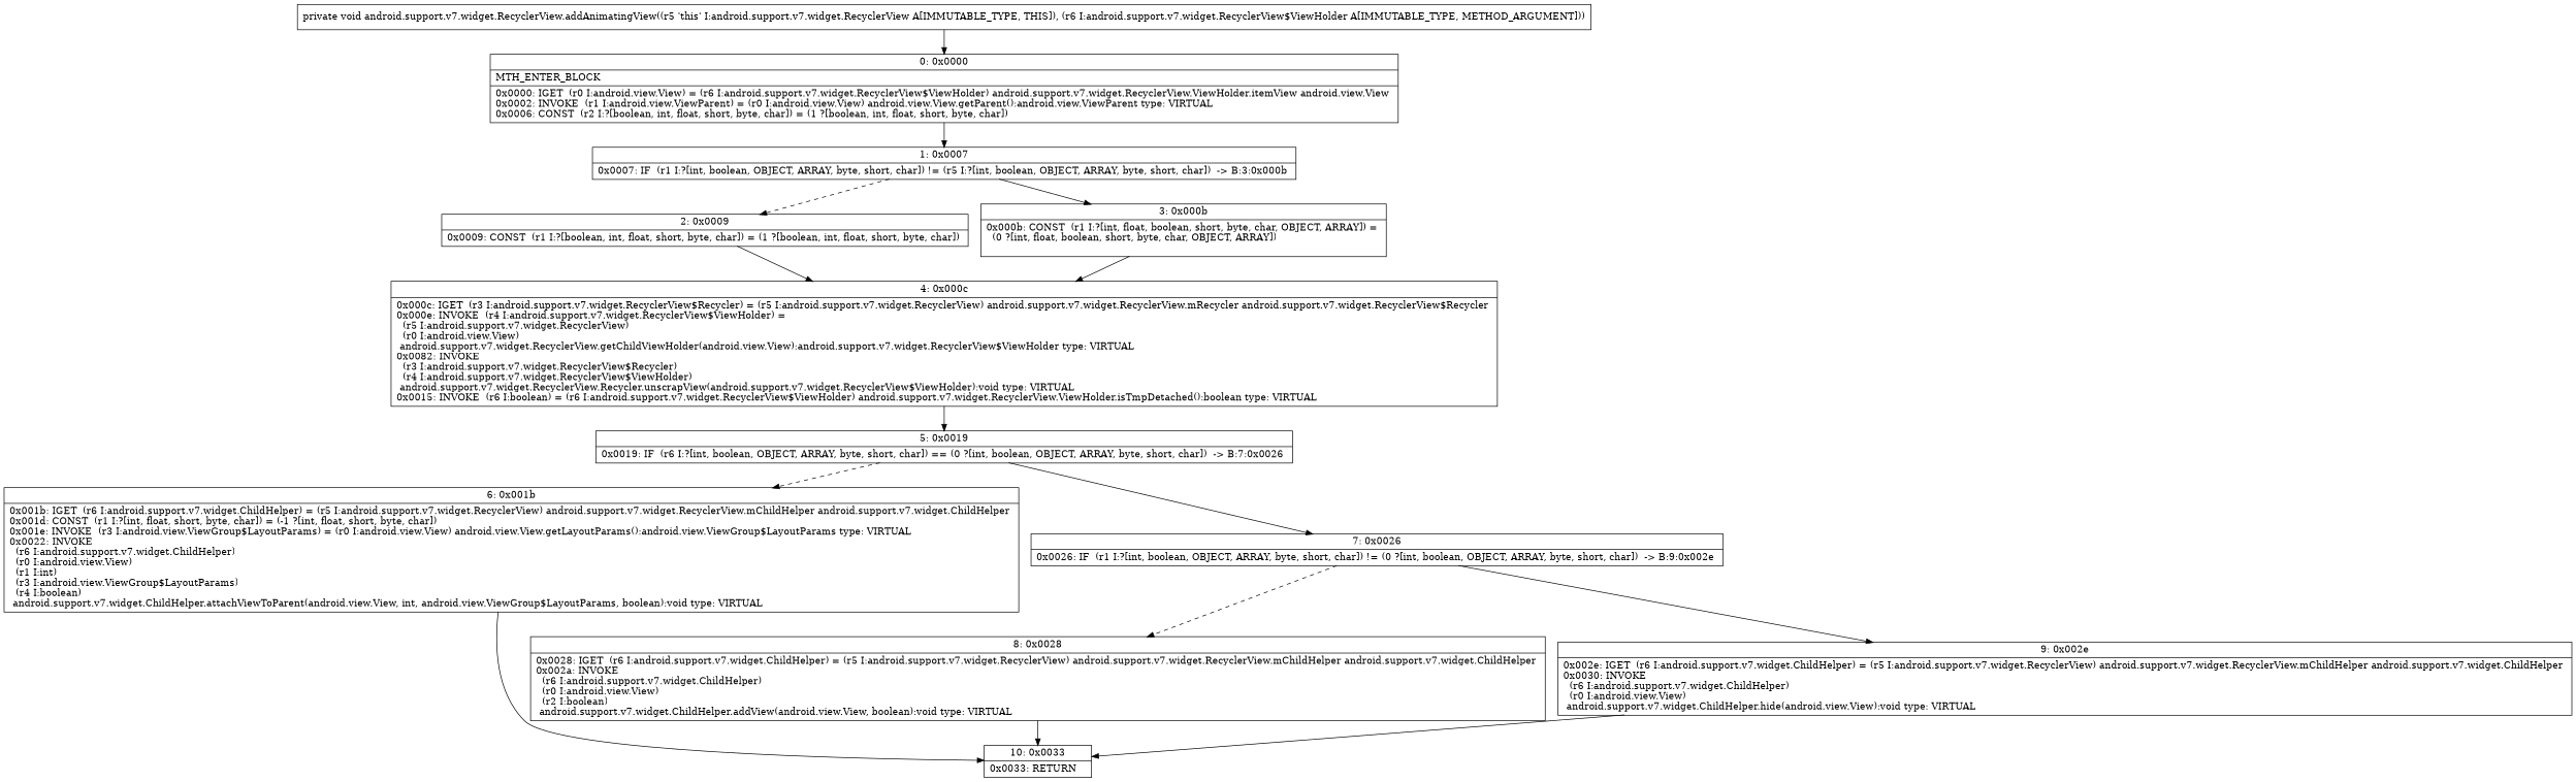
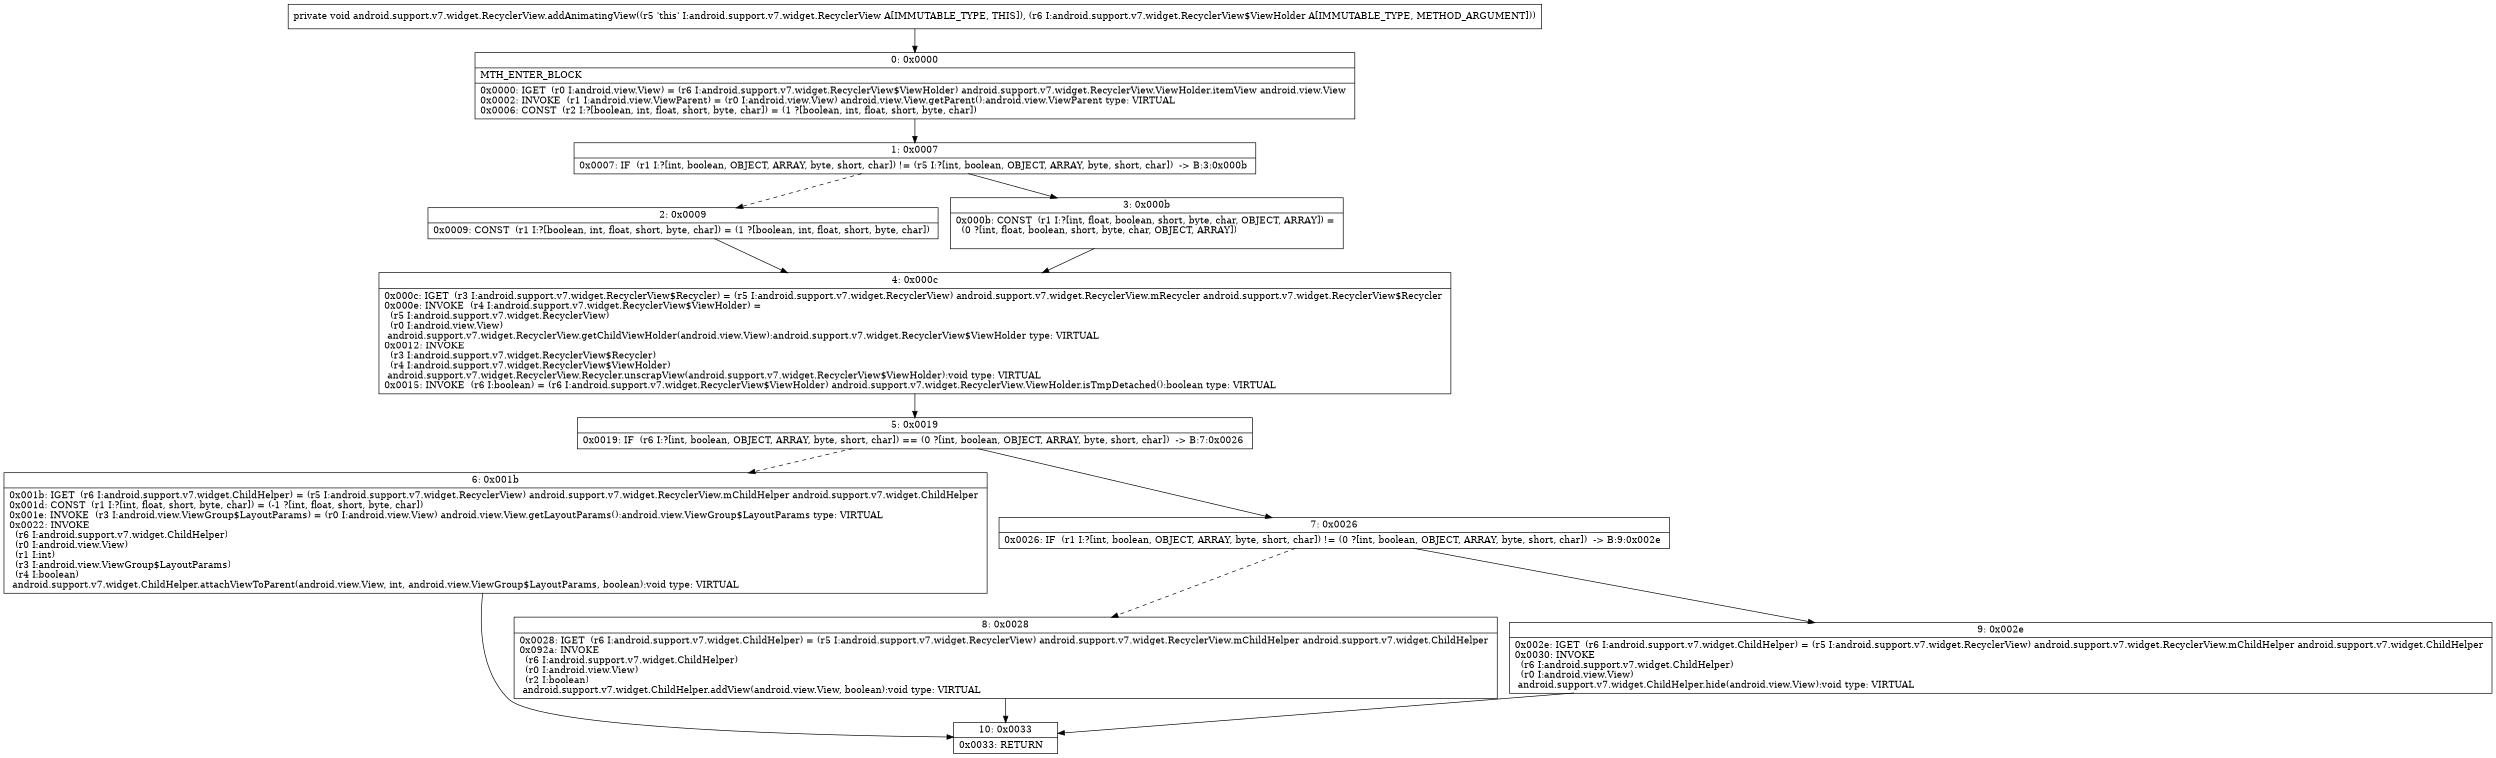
  digraph {
    node [shape=record]
    n1 [label="{0\:\ 0x0000|MTH_ENTER_BLOCK\l|0x0000: IGET  (r0 I:android.view.View) = (r6 I:android.support.v7.widget.RecyclerView$ViewHolder) android.support.v7.widget.RecyclerView.ViewHolder.itemView android.view.View \l0x0002: INVOKE  (r1 I:android.view.ViewParent) = (r0 I:android.view.View) android.view.View.getParent():android.view.ViewParent type: VIRTUAL \l0x0006: CONST  (r2 I:?[boolean, int, float, short, byte, char]) = (1 ?[boolean, int, float, short, byte, char]) \l}"]
    n2 [label="{1\:\ 0x0007|0x0007: IF  (r1 I:?[int, boolean, OBJECT, ARRAY, byte, short, char]) != (r5 I:?[int, boolean, OBJECT, ARRAY, byte, short, char])  \-\> B:3:0x000b \l}"]
    n3 [label="{2\:\ 0x0009|0x0009: CONST  (r1 I:?[boolean, int, float, short, byte, char]) = (1 ?[boolean, int, float, short, byte, char]) \l}"]
    n4 [label="{3\:\ 0x000b|0x000b: CONST  (r1 I:?[int, float, boolean, short, byte, char, OBJECT, ARRAY]) = \l  (0 ?[int, float, boolean, short, byte, char, OBJECT, ARRAY])\l \l}"]
-   n5 [label="{4\:\ 0x000c|0x000c: IGET  (r3 I:android.support.v7.widget.RecyclerView$Recycler) = (r5 I:android.support.v7.widget.RecyclerView) android.support.v7.widget.RecyclerView.mRecycler android.support.v7.widget.RecyclerView$Recycler \l0x000e: INVOKE  (r4 I:android.support.v7.widget.RecyclerView$ViewHolder) = \l  (r5 I:android.support.v7.widget.RecyclerView)\l  (r0 I:android.view.View)\l android.support.v7.widget.RecyclerView.getChildViewHolder(android.view.View):android.support.v7.widget.RecyclerView$ViewHolder type: VIRTUAL \l0x0082: INVOKE  \l  (r3 I:android.support.v7.widget.RecyclerView$Recycler)\l  (r4 I:android.support.v7.widget.RecyclerView$ViewHolder)\l android.support.v7.widget.RecyclerView.Recycler.unscrapView(android.support.v7.widget.RecyclerView$ViewHolder):void type: VIRTUAL \l0x0015: INVOKE  (r6 I:boolean) = (r6 I:android.support.v7.widget.RecyclerView$ViewHolder) android.support.v7.widget.RecyclerView.ViewHolder.isTmpDetached():boolean type: VIRTUAL \l}"]
+   n5 [label="{4\:\ 0x000c|0x000c: IGET  (r3 I:android.support.v7.widget.RecyclerView$Recycler) = (r5 I:android.support.v7.widget.RecyclerView) android.support.v7.widget.RecyclerView.mRecycler android.support.v7.widget.RecyclerView$Recycler \l0x000e: INVOKE  (r4 I:android.support.v7.widget.RecyclerView$ViewHolder) = \l  (r5 I:android.support.v7.widget.RecyclerView)\l  (r0 I:android.view.View)\l android.support.v7.widget.RecyclerView.getChildViewHolder(android.view.View):android.support.v7.widget.RecyclerView$ViewHolder type: VIRTUAL \l0x0012: INVOKE  \l  (r3 I:android.support.v7.widget.RecyclerView$Recycler)\l  (r4 I:android.support.v7.widget.RecyclerView$ViewHolder)\l android.support.v7.widget.RecyclerView.Recycler.unscrapView(android.support.v7.widget.RecyclerView$ViewHolder):void type: VIRTUAL \l0x0015: INVOKE  (r6 I:boolean) = (r6 I:android.support.v7.widget.RecyclerView$ViewHolder) android.support.v7.widget.RecyclerView.ViewHolder.isTmpDetached():boolean type: VIRTUAL \l}"]
    n6 [label="{5\:\ 0x0019|0x0019: IF  (r6 I:?[int, boolean, OBJECT, ARRAY, byte, short, char]) == (0 ?[int, boolean, OBJECT, ARRAY, byte, short, char])  \-\> B:7:0x0026 \l}"]
    n7 [label="{6\:\ 0x001b|0x001b: IGET  (r6 I:android.support.v7.widget.ChildHelper) = (r5 I:android.support.v7.widget.RecyclerView) android.support.v7.widget.RecyclerView.mChildHelper android.support.v7.widget.ChildHelper \l0x001d: CONST  (r1 I:?[int, float, short, byte, char]) = (\-1 ?[int, float, short, byte, char]) \l0x001e: INVOKE  (r3 I:android.view.ViewGroup$LayoutParams) = (r0 I:android.view.View) android.view.View.getLayoutParams():android.view.ViewGroup$LayoutParams type: VIRTUAL \l0x0022: INVOKE  \l  (r6 I:android.support.v7.widget.ChildHelper)\l  (r0 I:android.view.View)\l  (r1 I:int)\l  (r3 I:android.view.ViewGroup$LayoutParams)\l  (r4 I:boolean)\l android.support.v7.widget.ChildHelper.attachViewToParent(android.view.View, int, android.view.ViewGroup$LayoutParams, boolean):void type: VIRTUAL \l}"]
    n8 [label="{7\:\ 0x0026|0x0026: IF  (r1 I:?[int, boolean, OBJECT, ARRAY, byte, short, char]) != (0 ?[int, boolean, OBJECT, ARRAY, byte, short, char])  \-\> B:9:0x002e \l}"]
    n9 [label="{10\:\ 0x0033|0x0033: RETURN   \l}"]
-   n10 [label="{8\:\ 0x0028|0x0028: IGET  (r6 I:android.support.v7.widget.ChildHelper) = (r5 I:android.support.v7.widget.RecyclerView) android.support.v7.widget.RecyclerView.mChildHelper android.support.v7.widget.ChildHelper \l0x002a: INVOKE  \l  (r6 I:android.support.v7.widget.ChildHelper)\l  (r0 I:android.view.View)\l  (r2 I:boolean)\l android.support.v7.widget.ChildHelper.addView(android.view.View, boolean):void type: VIRTUAL \l}"]
+   n10 [label="{8\:\ 0x0028|0x0028: IGET  (r6 I:android.support.v7.widget.ChildHelper) = (r5 I:android.support.v7.widget.RecyclerView) android.support.v7.widget.RecyclerView.mChildHelper android.support.v7.widget.ChildHelper \l0x092a: INVOKE  \l  (r6 I:android.support.v7.widget.ChildHelper)\l  (r0 I:android.view.View)\l  (r2 I:boolean)\l android.support.v7.widget.ChildHelper.addView(android.view.View, boolean):void type: VIRTUAL \l}"]
    n11 [label="{9\:\ 0x002e|0x002e: IGET  (r6 I:android.support.v7.widget.ChildHelper) = (r5 I:android.support.v7.widget.RecyclerView) android.support.v7.widget.RecyclerView.mChildHelper android.support.v7.widget.ChildHelper \l0x0030: INVOKE  \l  (r6 I:android.support.v7.widget.ChildHelper)\l  (r0 I:android.view.View)\l android.support.v7.widget.ChildHelper.hide(android.view.View):void type: VIRTUAL \l}"]
    n12 [label="{private void android.support.v7.widget.RecyclerView.addAnimatingView((r5 'this' I:android.support.v7.widget.RecyclerView A[IMMUTABLE_TYPE, THIS]), (r6 I:android.support.v7.widget.RecyclerView$ViewHolder A[IMMUTABLE_TYPE, METHOD_ARGUMENT])) }"]
    n1 -> n2
    n2 -> n3 [style=dashed]
    n2 -> n4
    n3 -> n5
    n4 -> n5
    n5 -> n6
    n6 -> n7 [style=dashed]
    n6 -> n8
    n7 -> n9
    n8 -> n10 [style=dashed]
    n8 -> n11
    n10 -> n9
    n11 -> n9
    n12 -> n1
  }
